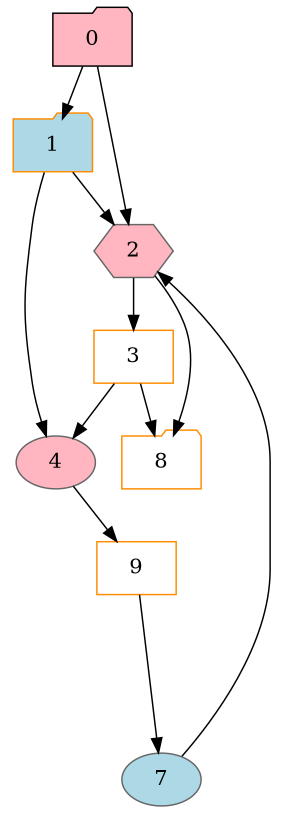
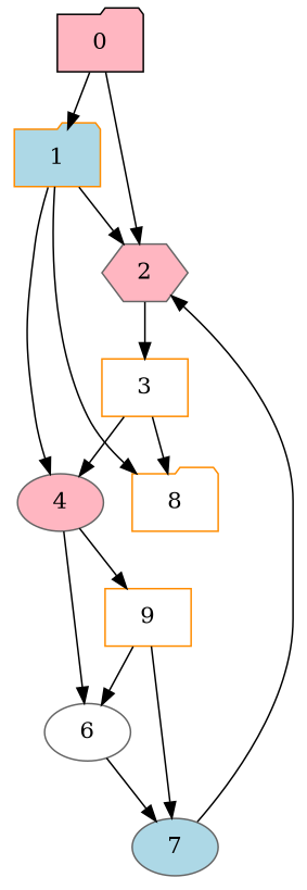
  digraph {
    node [color=darkorange fillcolor=white shape=folder style=filled]
    0 [color=black fillcolor=lightpink]
    1 [fillcolor=lightblue]
    2 [color=gray40 fillcolor=lightpink shape=hexagon]
    4 [color=gray40 fillcolor=lightpink shape=ellipse]
    3 [shape=box]
    8
    n7 [label=9 shape=box]
+   6 [color=gray40 shape=ellipse]
    7 [color=gray40 fillcolor=lightblue shape=ellipse]
    0 -> 1
    0 -> 2
    1 -> 2
    1 -> 4
    2 -> 3
-   2 -> 8
+   1 -> 8
    4 -> n7
+   4 -> 6
    3 -> 4
    3 -> 8
+   n7 -> 6
    n7 -> 7
+   6 -> 7
    7 -> 2
  }
